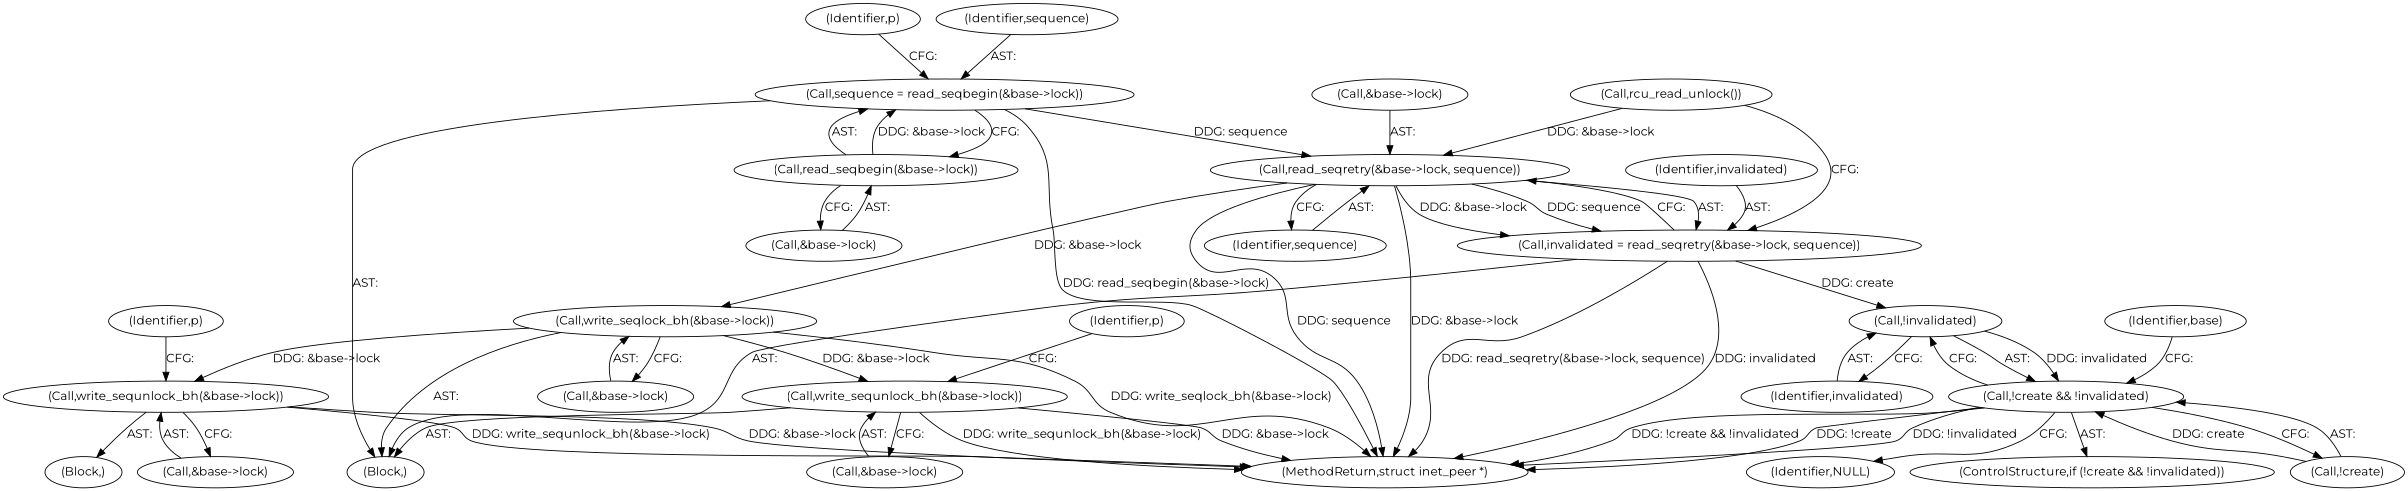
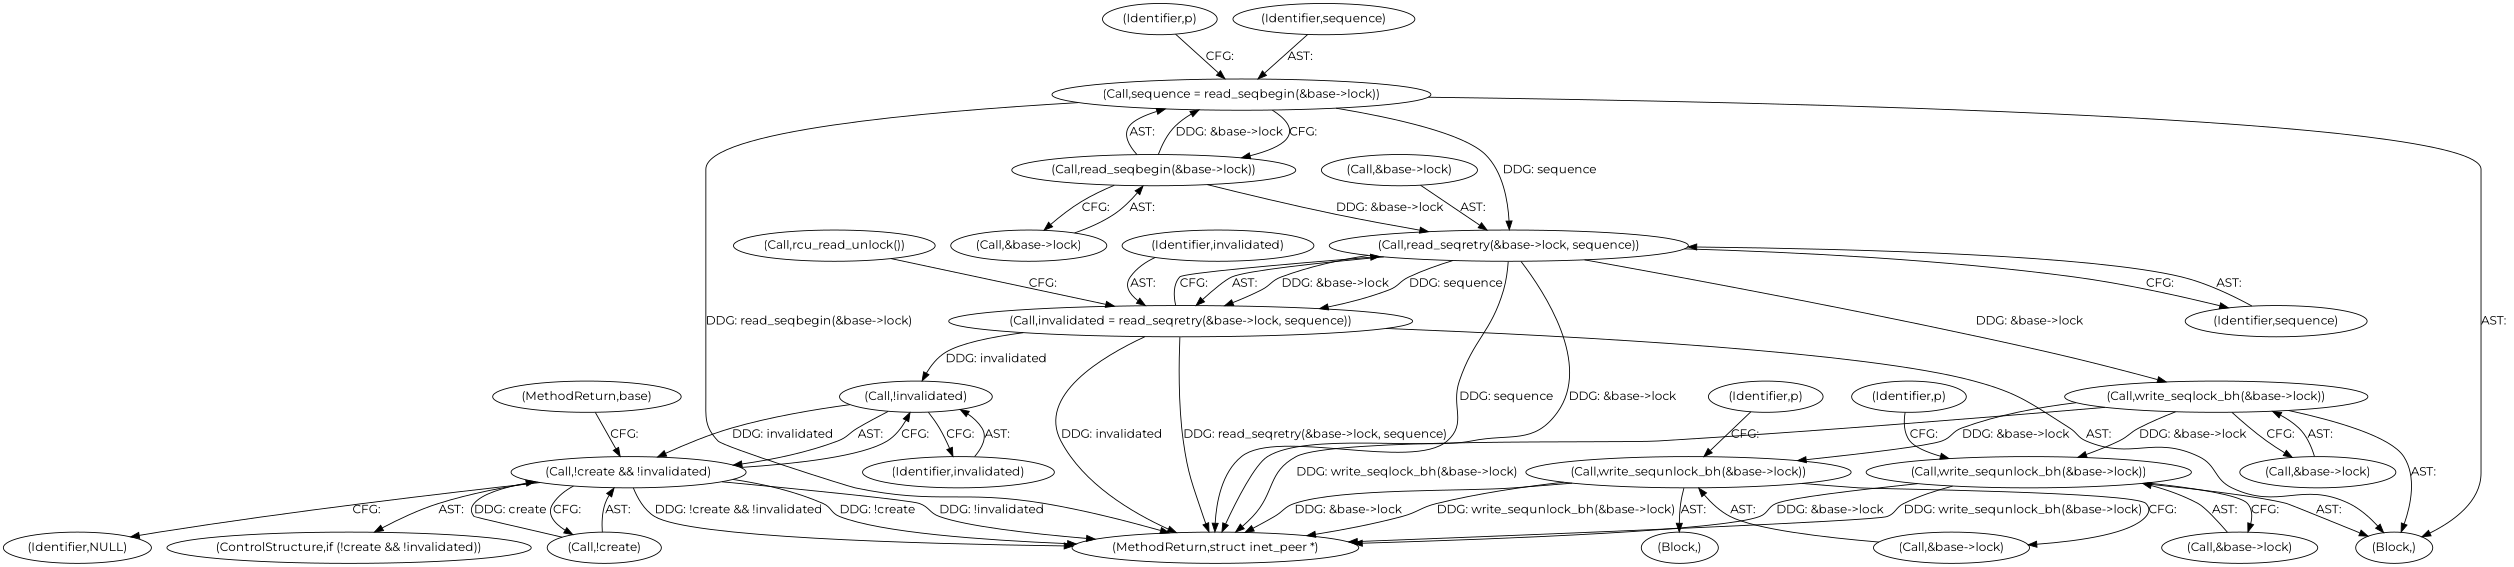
  digraph {
    fontname=Montserrat
    node [fontname=Montserrat]
    edge [fontname=Montserrat]
    n1 [label="(Call,sequence = read_seqbegin(&base->lock))"]
    n2 [label="(Call,read_seqbegin(&base->lock))"]
    n3 [label="(Call,read_seqretry(&base->lock, sequence))"]
    n4 [label="(Block,)"]
    n5 [label="(MethodReturn,struct inet_peer *)"]
    n6 [label="(Call,&base->lock)"]
    n7 [label="(Call,invalidated = read_seqretry(&base->lock, sequence))"]
    n8 [label="(Call,write_seqlock_bh(&base->lock))"]
    n9 [label="(Identifier,sequence)"]
    n10 [label="(Call,!invalidated)"]
    n11 [label="(Call,write_sequnlock_bh(&base->lock))"]
    n12 [label="(Call,write_sequnlock_bh(&base->lock))"]
    n13 [label="(Call,&base->lock)"]
    n14 [label="(Call,!create && !invalidated)"]
    n15 [label="(Identifier,invalidated)"]
    n16 [label="(ControlStructure,if (!create && !invalidated))"]
    n17 [label="(Call,!create)"]
    n18 [label="(Identifier,NULL)"]
    n19 [label="(Call,&base->lock)"]
    n20 [label="(Block,)"]
    n21 [label="(Call,&base->lock)"]
    n22 [label="(Identifier,invalidated)"]
    n23 [label="(Identifier,p)"]
-   n24 [label="(Identifier,base)"]
+   n24 [label="(MethodReturn,base)"]
    n25 [label="(Call,&base->lock)"]
    n26 [label="(Identifier,p)"]
    n27 [label="(Identifier,p)"]
    n28 [label="(Identifier,sequence)"]
    n29 [label="(Call,rcu_read_unlock())"]
    n1 -> n2 [label="CFG: "]
    n1 -> n3 [label="DDG: sequence"]
    n1 -> n4 [label="AST: "]
    n1 -> n5 [label="DDG: read_seqbegin(&base->lock)"]
    n2 -> n1 [label="AST: "]
    n2 -> n1 [label="DDG: &base->lock"]
-   n29 -> n3 [label="DDG: &base->lock"]
+   n2 -> n3 [label="DDG: &base->lock"]
    n2 -> n6 [label="CFG: "]
    n3 -> n5 [label="DDG: &base->lock"]
    n3 -> n5 [label="DDG: sequence"]
    n3 -> n7 [label="AST: "]
    n3 -> n7 [label="DDG: &base->lock"]
    n3 -> n7 [label="DDG: sequence"]
    n3 -> n8 [label="DDG: &base->lock"]
    n3 -> n9 [label="CFG: "]
    n6 -> n2 [label="AST: "]
    n7 -> n3 [label="CFG: "]
    n7 -> n4 [label="AST: "]
    n7 -> n5 [label="DDG: invalidated"]
    n7 -> n5 [label="DDG: read_seqretry(&base->lock, sequence)"]
-   n7 -> n10 [label="DDG: create"]
+   n7 -> n10 [label="DDG: invalidated"]
    n8 -> n4 [label="AST: "]
    n8 -> n5 [label="DDG: write_seqlock_bh(&base->lock)"]
    n8 -> n11 [label="DDG: &base->lock"]
    n8 -> n12 [label="DDG: &base->lock"]
    n8 -> n13 [label="CFG: "]
    n9 -> n3 [label="AST: "]
    n10 -> n14 [label="AST: "]
    n10 -> n14 [label="DDG: invalidated"]
    n10 -> n15 [label="CFG: "]
    n11 -> n5 [label="DDG: &base->lock"]
    n11 -> n5 [label="DDG: write_sequnlock_bh(&base->lock)"]
    n11 -> n19 [label="CFG: "]
    n11 -> n20 [label="AST: "]
    n12 -> n4 [label="AST: "]
    n12 -> n5 [label="DDG: write_sequnlock_bh(&base->lock)"]
    n12 -> n5 [label="DDG: &base->lock"]
    n12 -> n21 [label="CFG: "]
    n13 -> n8 [label="AST: "]
    n14 -> n5 [label="DDG: !invalidated"]
    n14 -> n5 [label="DDG: !create && !invalidated"]
    n14 -> n5 [label="DDG: !create"]
    n14 -> n10 [label="CFG: "]
    n14 -> n16 [label="AST: "]
    n14 -> n17 [label="CFG: "]
    n14 -> n18 [label="CFG: "]
    n15 -> n10 [label="AST: "]
    n17 -> n14 [label="AST: "]
    n17 -> n14 [label="DDG: create"]
    n19 -> n11 [label="AST: "]
    n21 -> n12 [label="AST: "]
    n22 -> n7 [label="AST: "]
    n23 -> n12 [label="CFG: "]
    n24 -> n14 [label="CFG: "]
    n25 -> n3 [label="AST: "]
    n26 -> n1 [label="CFG: "]
    n27 -> n11 [label="CFG: "]
    n28 -> n1 [label="AST: "]
    n29 -> n7 [label="CFG: "]
  }
